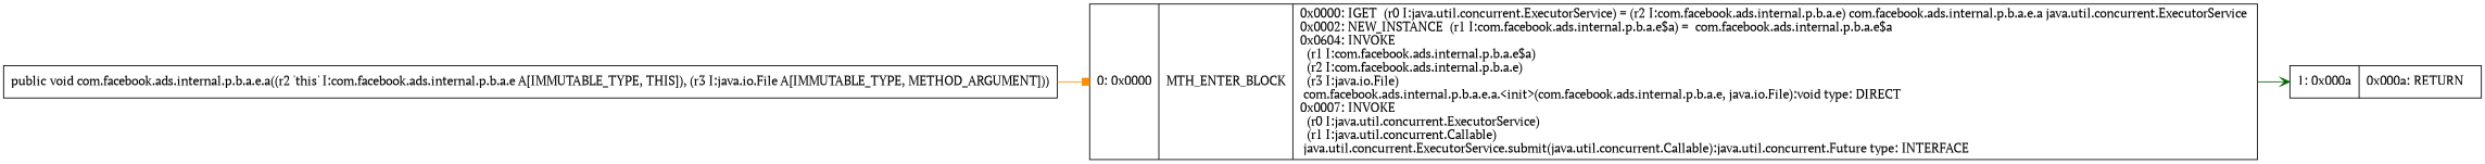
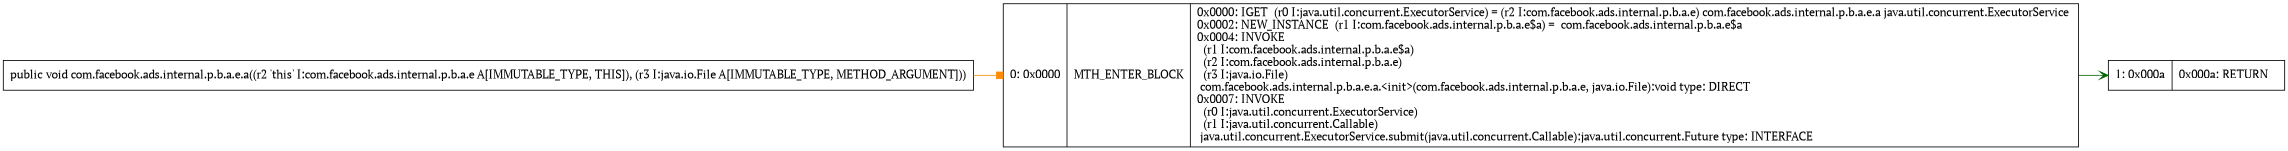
  digraph {
    rankdir=LR
    fontname="PT Serif"
    node [shape=record color=black fontname="PT Serif"]
    edge [fontname="PT Serif"]
-   n1 [label="{0\:\ 0x0000|MTH_ENTER_BLOCK\l|0x0000: IGET  (r0 I:java.util.concurrent.ExecutorService) = (r2 I:com.facebook.ads.internal.p.b.a.e) com.facebook.ads.internal.p.b.a.e.a java.util.concurrent.ExecutorService \l0x0002: NEW_INSTANCE  (r1 I:com.facebook.ads.internal.p.b.a.e$a) =  com.facebook.ads.internal.p.b.a.e$a \l0x0604: INVOKE  \l  (r1 I:com.facebook.ads.internal.p.b.a.e$a)\l  (r2 I:com.facebook.ads.internal.p.b.a.e)\l  (r3 I:java.io.File)\l com.facebook.ads.internal.p.b.a.e.a.\<init\>(com.facebook.ads.internal.p.b.a.e, java.io.File):void type: DIRECT \l0x0007: INVOKE  \l  (r0 I:java.util.concurrent.ExecutorService)\l  (r1 I:java.util.concurrent.Callable)\l java.util.concurrent.ExecutorService.submit(java.util.concurrent.Callable):java.util.concurrent.Future type: INTERFACE \l}"]
+   n1 [label="{0\:\ 0x0000|MTH_ENTER_BLOCK\l|0x0000: IGET  (r0 I:java.util.concurrent.ExecutorService) = (r2 I:com.facebook.ads.internal.p.b.a.e) com.facebook.ads.internal.p.b.a.e.a java.util.concurrent.ExecutorService \l0x0002: NEW_INSTANCE  (r1 I:com.facebook.ads.internal.p.b.a.e$a) =  com.facebook.ads.internal.p.b.a.e$a \l0x0004: INVOKE  \l  (r1 I:com.facebook.ads.internal.p.b.a.e$a)\l  (r2 I:com.facebook.ads.internal.p.b.a.e)\l  (r3 I:java.io.File)\l com.facebook.ads.internal.p.b.a.e.a.\<init\>(com.facebook.ads.internal.p.b.a.e, java.io.File):void type: DIRECT \l0x0007: INVOKE  \l  (r0 I:java.util.concurrent.ExecutorService)\l  (r1 I:java.util.concurrent.Callable)\l java.util.concurrent.ExecutorService.submit(java.util.concurrent.Callable):java.util.concurrent.Future type: INTERFACE \l}"]
    n2 [label="{1\:\ 0x000a|0x000a: RETURN   \l}"]
    n3 [label="{public void com.facebook.ads.internal.p.b.a.e.a((r2 'this' I:com.facebook.ads.internal.p.b.a.e A[IMMUTABLE_TYPE, THIS]), (r3 I:java.io.File A[IMMUTABLE_TYPE, METHOD_ARGUMENT])) }"]
    n1 -> n2 [color=darkgreen arrowhead=vee]
    n3 -> n1 [color=darkorange arrowhead=box]
  }
